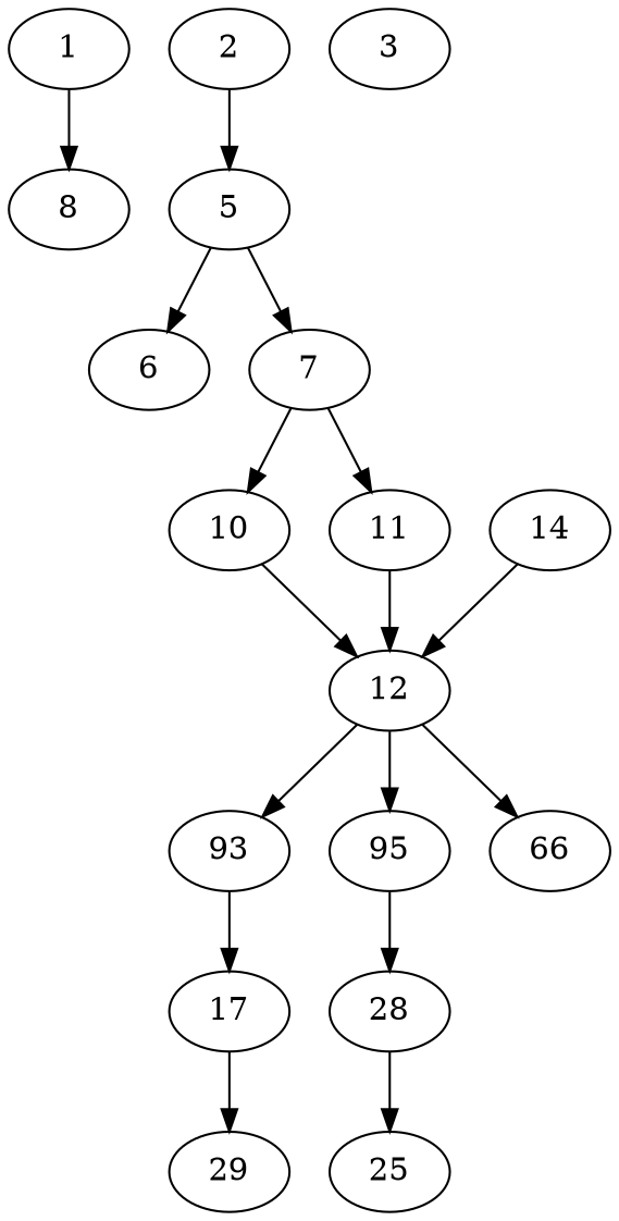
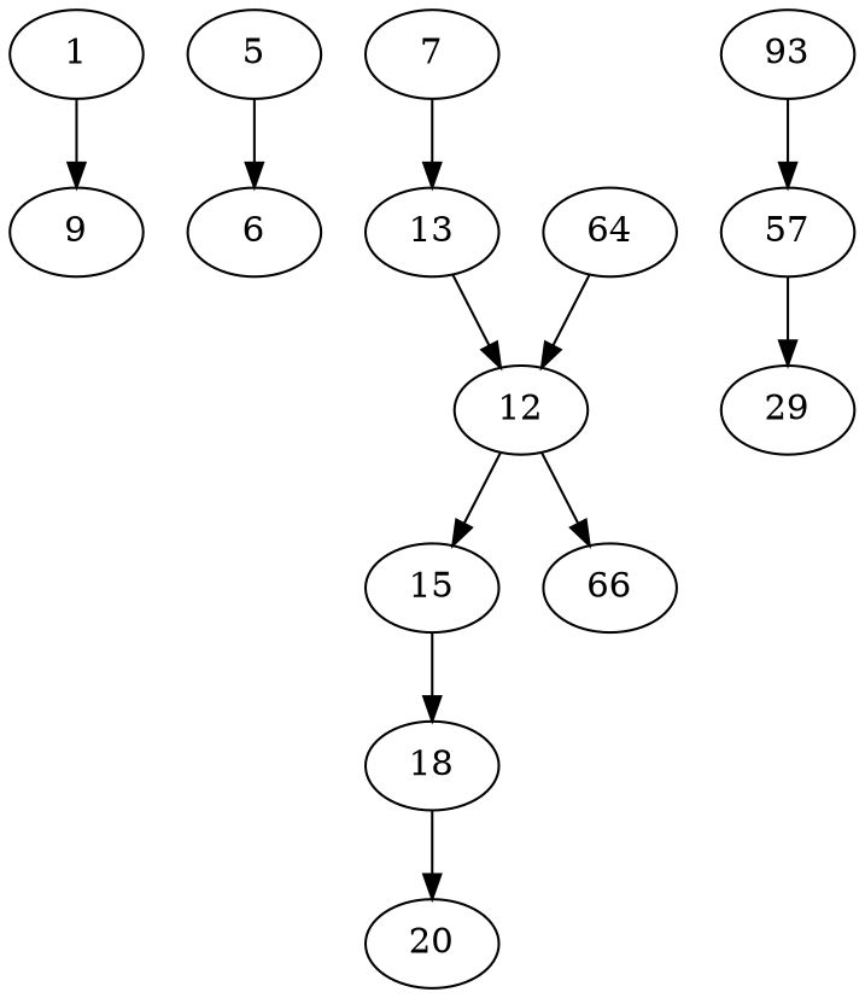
  digraph {
    node [alpha=0.07]
    1 [alpha=0.14 expect_size=39537664]
-   8 [expect_size=48012288]
-   2 [alpha=0.06 expect_size=12639232]
+   8 [expect_size=48012288 label=9]
    5 [alpha=0.06 expect_size=39629824]
    6 [expect_size=18277376]
    7 [alpha=0.10 expect_size=21168128]
-   10 [alpha=0.03 expect_size=9754624]
-   11 [alpha=0.02 expect_size=43314176]
-   3 [alpha=0.05 expect_size=11453440]
+   10 [alpha=0.03 expect_size=9754624 label=13]
    12 [alpha=0.08 expect_size=28966912]
    n11 [alpha=0.04 expect_size=43835392 label=93]
-   15 [alpha=0.19 expect_size=36245504 label=95]
+   15 [alpha=0.19 expect_size=36245504]
    n13 [alpha=0.03 expect_size=50637824 label=66]
-   17 [alpha=0.15 expect_size=21065728]
-   14 [alpha=0.16 expect_size=7526400]
-   18 [alpha=0.20 expect_size=43921408 label=28]
+   17 [alpha=0.15 expect_size=21065728 label=57]
+   14 [alpha=0.16 expect_size=7526400 label=64]
+   18 [alpha=0.20 expect_size=43921408]
    n17 [alpha=0.01 expect_size=13125632 label=29]
-   20 [alpha=0.18 expect_size=8765440 label=25]
+   20 [alpha=0.18 expect_size=8765440]
    1 -> 8
-   2 -> 5
    5 -> 6
-   5 -> 7
    7 -> 10
-   7 -> 11
    10 -> 12
-   11 -> 12
-   12 -> n11
    12 -> 15
    12 -> n13
    n11 -> 17
    15 -> 18
    17 -> n17
    14 -> 12
    18 -> 20
  }
